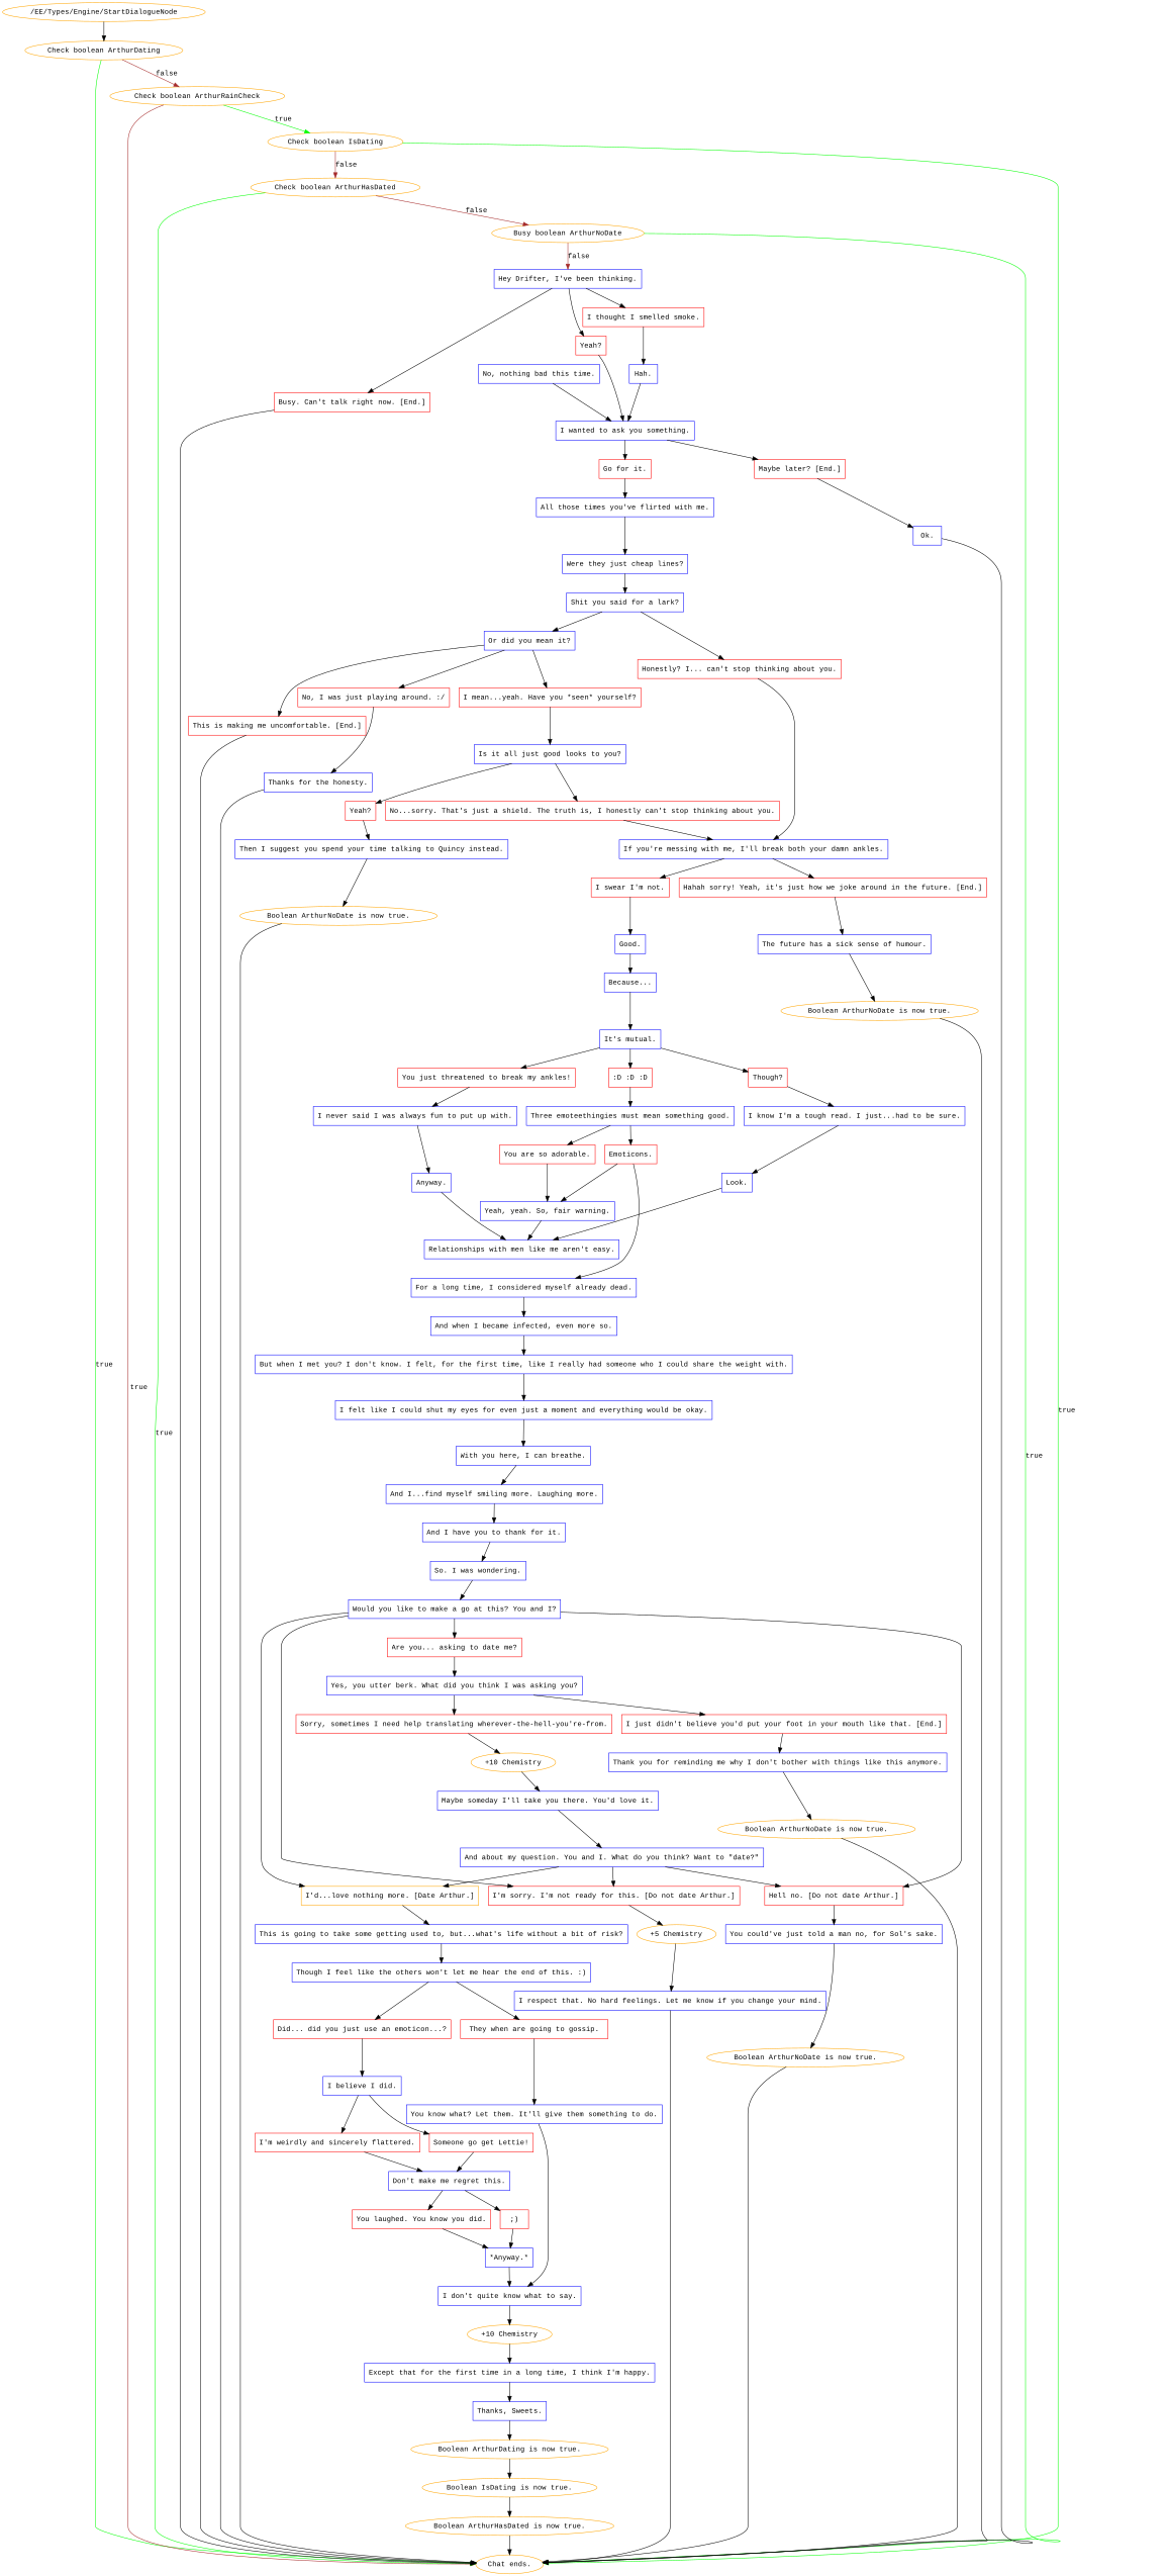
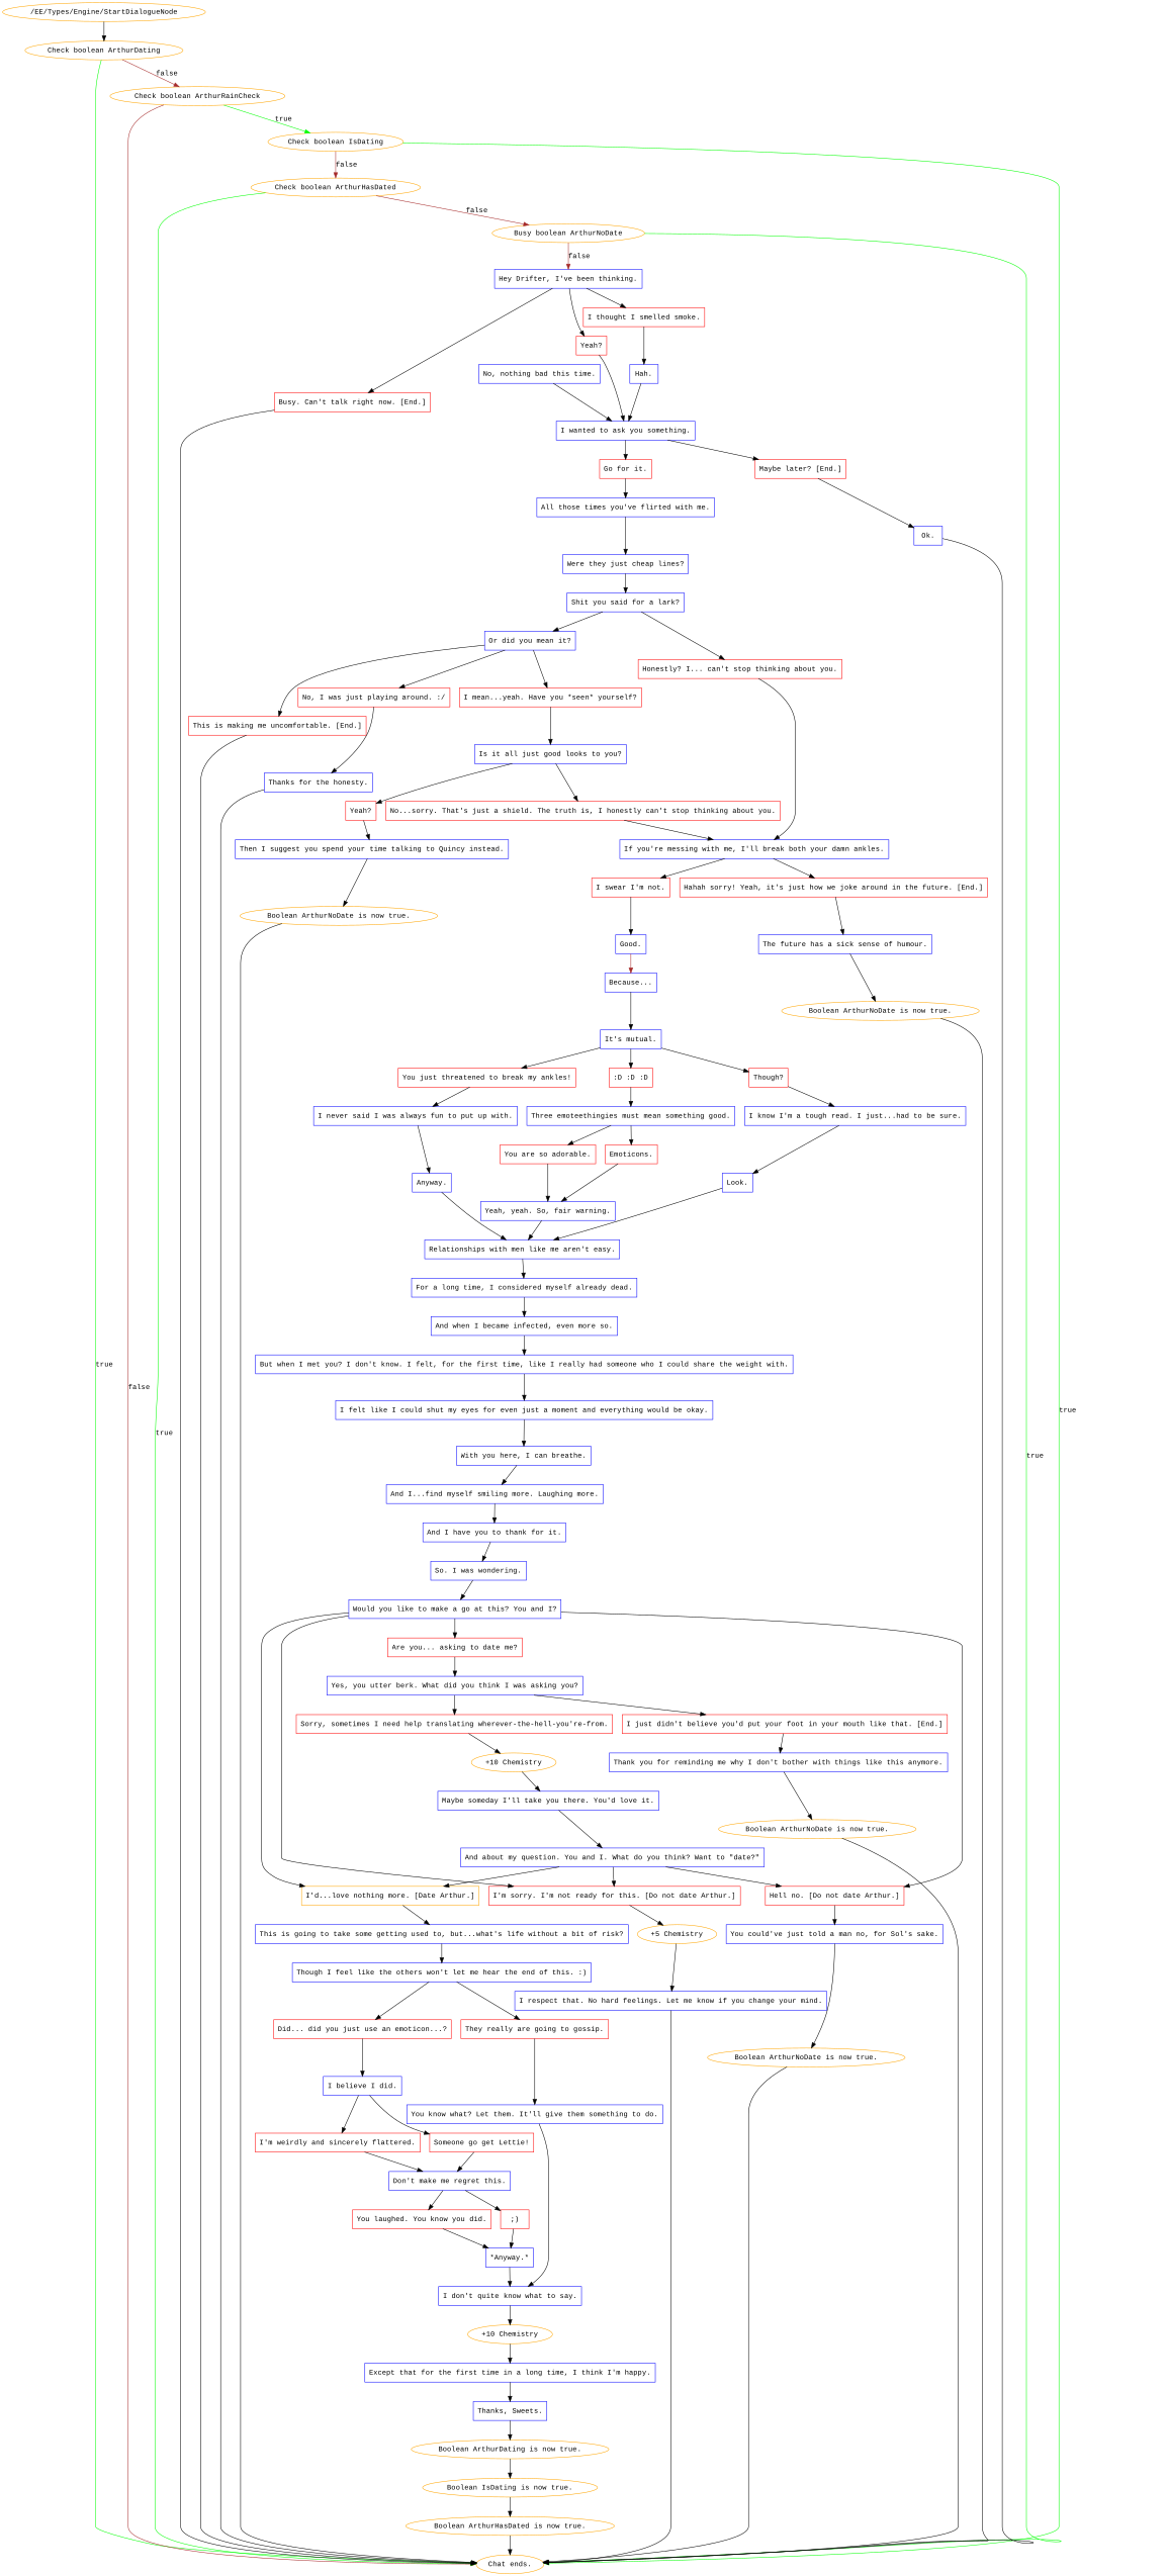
  digraph {
    fontname="Liberation Mono"
    node [color=blue fontname="Liberation Mono" shape=box]
    edge [fontname="Liberation Mono"]
    n1 [color=orange label="/EE/Types/Engine/StartDialogueNode" shape=""]
    n2 [color=orange label="Check boolean ArthurDating" shape=""]
    "Chat ends." [color=orange shape=""]
    n4 [color=orange label="Check boolean ArthurRainCheck" shape=""]
    n5 [color=orange label="Check boolean IsDating" shape=""]
    n6 [color=orange label="Check boolean ArthurHasDated" shape=""]
    n7 [color=orange label="Busy boolean ArthurNoDate" shape=""]
    n8 [label="Hey Drifter, I've been thinking."]
    n9 [color=red label="Yeah?"]
    n10 [color=red label="I thought I smelled smoke."]
    n11 [color=red label="Busy. Can't talk right now. [End.]"]
    n12 [label="I wanted to ask you something."]
    n13 [label="Hah."]
    n14 [color=red label="Go for it."]
    n15 [color=red label="Maybe later? [End.]"]
    n16 [label="No, nothing bad this time."]
    n17 [label="All those times you've flirted with me."]
    n18 [label="Ok."]
    n19 [label="Were they just cheap lines?"]
    n20 [label="Shit you said for a lark?"]
    n21 [label="Or did you mean it?"]
    n22 [color=red label="Honestly? I... can't stop thinking about you."]
    n23 [color=red label="No, I was just playing around. :/"]
    n24 [color=red label="I mean...yeah. Have you *seen* yourself?"]
    n25 [color=red label="This is making me uncomfortable. [End.]"]
    n26 [label="Thanks for the honesty."]
    n27 [label="Is it all just good looks to you?"]
    n28 [label="If you're messing with me, I'll break both your damn ankles."]
    n29 [color=red label="Yeah?"]
    n30 [color=red label="No...sorry. That's just a shield. The truth is, I honestly can't stop thinking about you."]
    n31 [color=red label="I swear I'm not."]
    n32 [color=red label="Hahah sorry! Yeah, it's just how we joke around in the future. [End.]"]
    n33 [label="Then I suggest you spend your time talking to Quincy instead."]
    n34 [label="Good."]
    n35 [label="The future has a sick sense of humour."]
    n36 [color=orange label="Boolean ArthurNoDate is now true." shape=""]
    n37 [label="Because..."]
    n38 [color=orange label="Boolean ArthurNoDate is now true." shape=""]
    n39 [label="It's mutual."]
    n40 [color=red label="Though?"]
    n41 [color=red label=":D :D :D"]
    n42 [color=red label="You just threatened to break my ankles!"]
    n43 [label="I know I'm a tough read. I just...had to be sure."]
    n44 [label="Three emoteethingies must mean something good."]
    n45 [label="I never said I was always fun to put up with."]
    n46 [label="Look."]
    n47 [color=red label="Emoticons."]
    n48 [color=red label="You are so adorable."]
    n49 [label="Anyway."]
    n50 [label="Relationships with men like me aren't easy."]
    n51 [label="Yeah, yeah. So, fair warning."]
    n52 [label="For a long time, I considered myself already dead."]
    n53 [label="And when I became infected, even more so."]
    n54 [label="But when I met you? I don't know. I felt, for the first time, like I really had someone who I could share the weight with."]
    n55 [label="I felt like I could shut my eyes for even just a moment and everything would be okay."]
    n56 [label="With you here, I can breathe."]
    n57 [label="And I...find myself smiling more. Laughing more."]
    n58 [label="And I have you to thank for it."]
    n59 [label="So. I was wondering."]
    n60 [label="Would you like to make a go at this? You and I?"]
    n61 [color=red label="Are you... asking to date me?"]
    n62 [color=orange label="I'd...love nothing more. [Date Arthur.]"]
    n63 [color=red label="I'm sorry. I'm not ready for this. [Do not date Arthur.]"]
    n64 [color=red label="Hell no. [Do not date Arthur.]"]
    n65 [label="Yes, you utter berk. What did you think I was asking you?"]
    n66 [label="This is going to take some getting used to, but...what's life without a bit of risk?"]
    n67 [color=orange label="+5 Chemistry" shape=""]
    n68 [label="You could've just told a man no, for Sol's sake."]
    n69 [color=red label="Sorry, sometimes I need help translating wherever-the-hell-you're-from."]
    n70 [color=red label="I just didn't believe you'd put your foot in your mouth like that. [End.]"]
    n71 [label="Though I feel like the others won't let me hear the end of this. :)"]
    n72 [label="I respect that. No hard feelings. Let me know if you change your mind."]
    n73 [color=orange label="Boolean ArthurNoDate is now true." shape=""]
    n74 [color=orange label="+10 Chemistry" shape=""]
    n75 [label="Thank you for reminding me why I don't bother with things like this anymore."]
-   n76 [color=red label="They when are going to gossip."]
+   n76 [color=red label="They really are going to gossip."]
    n77 [color=red label="Did... did you just use an emoticon...?"]
    n78 [label="Maybe someday I'll take you there. You'd love it."]
    n79 [color=orange label="Boolean ArthurNoDate is now true." shape=""]
    n80 [label="You know what? Let them. It'll give them something to do."]
    n81 [label="I believe I did."]
    n82 [label="And about my question. You and I. What do you think? Want to \"date?\""]
    n83 [label="I don't quite know what to say."]
    n84 [color=red label="I'm weirdly and sincerely flattered."]
    n85 [color=red label="Someone go get Lettie!"]
    n86 [color=orange label="+10 Chemistry" shape=""]
    n87 [label="Don't make me regret this."]
    n88 [label="Except that for the first time in a long time, I think I'm happy."]
    n89 [color=red label="You laughed. You know you did."]
    n90 [color=red label=";)"]
    n91 [label="Thanks, Sweets."]
    n92 [label="*Anyway.*"]
    n93 [color=orange label="Boolean ArthurDating is now true." shape=""]
    n94 [color=orange label="Boolean IsDating is now true." shape=""]
    n95 [color=orange label="Boolean ArthurHasDated is now true." shape=""]
    n1 -> n2
    n2 -> "Chat ends." [color=green label=true]
    n2 -> n4 [color=brown label=false]
-   n4 -> "Chat ends." [color=brown label=true]
+   n4 -> "Chat ends." [color=brown label=false]
    n4 -> n5 [color=green label=true]
    n5 -> "Chat ends." [color=green label=true]
    n5 -> n6 [color=brown label=false]
    n6 -> "Chat ends." [color=green label=true]
    n6 -> n7 [color=brown label=false]
    n7 -> "Chat ends." [color=green label=true]
    n7 -> n8 [color=brown label=false]
    n8 -> n9
    n8 -> n10
    n8 -> n11
    n9 -> n12
    n10 -> n13
    n11 -> "Chat ends."
    n12 -> n14
    n12 -> n15
    n13 -> n12
    n14 -> n17
    n15 -> n18
    n16 -> n12
    n17 -> n19
    n18 -> "Chat ends."
    n19 -> n20
    n20 -> n21
    n20 -> n22
    n21 -> n23
    n21 -> n24
    n21 -> n25
    n22 -> n28
    n23 -> n26
    n24 -> n27
    n25 -> "Chat ends."
    n26 -> "Chat ends."
    n27 -> n29
    n27 -> n30
    n28 -> n31
    n28 -> n32
    n29 -> n33
    n30 -> n28
    n31 -> n34
    n32 -> n35
    n33 -> n36
-   n34 -> n37
+   n34 -> n37 [color=brown]
    n35 -> n38
    n36 -> "Chat ends."
    n37 -> n39
    n38 -> "Chat ends."
    n39 -> n40
    n39 -> n41
    n39 -> n42
    n40 -> n43
    n41 -> n44
    n42 -> n45
    n43 -> n46
    n44 -> n47
    n44 -> n48
    n45 -> n49
    n46 -> n50
    n47 -> n51
    n48 -> n51
    n49 -> n50
-   n47 -> n52
+   n50 -> n52
    n51 -> n50
    n52 -> n53
    n53 -> n54
    n54 -> n55
    n55 -> n56
    n56 -> n57
    n57 -> n58
    n58 -> n59
    n59 -> n60
    n60 -> n61
    n60 -> n62
    n60 -> n63
    n60 -> n64
    n61 -> n65
    n62 -> n66
    n63 -> n67
    n64 -> n68
    n65 -> n69
    n65 -> n70
    n66 -> n71
    n67 -> n72
    n68 -> n73
    n69 -> n74
    n70 -> n75
    n71 -> n76
    n71 -> n77
    n72 -> "Chat ends."
    n73 -> "Chat ends."
    n74 -> n78
    n75 -> n79
    n76 -> n80
    n77 -> n81
    n78 -> n82
    n79 -> "Chat ends."
    n80 -> n83
    n81 -> n84
    n81 -> n85
    n82 -> n62
    n82 -> n63
    n82 -> n64
    n83 -> n86
    n84 -> n87
    n85 -> n87
    n86 -> n88
    n87 -> n89
    n87 -> n90
    n88 -> n91
    n89 -> n92
    n90 -> n92
    n91 -> n93
    n92 -> n83
    n93 -> n94
    n94 -> n95
    n95 -> "Chat ends."
  }
